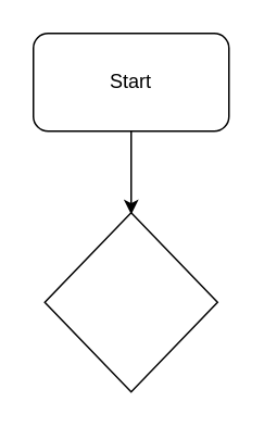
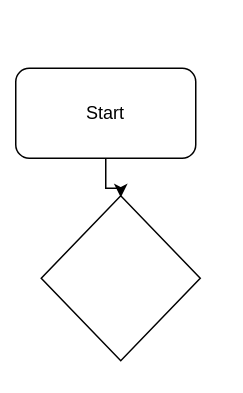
  <mxCell id="0" />
  <mxCell id="1" parent="0" />
  <mxCell id="2" style="edgeStyle=orthogonalEdgeStyle;rounded=0;orthogonalLoop=1;jettySize=auto;html=1;entryX=0.5;entryY=0.01;entryDx=0;entryDy=0;entryPerimeter=0;" edge="1" parent="1" source="3" target="4"><mxGeometry relative="1" as="geometry" /></mxCell>
- <mxCell id="3" value="Start" style="rounded=1;whiteSpace=wrap;html=1;" vertex="1" parent="1"><mxGeometry x="20" y="20" width="120" height="60" as="geometry" /></mxCell>
+ <mxCell id="3" value="Start" style="rounded=1;whiteSpace=wrap;html=1;" vertex="1" parent="1"><mxGeometry x="10" y="45" width="120" height="60" as="geometry" /></mxCell>
  <mxCell id="4" value="" style="rhombus;whiteSpace=wrap;html=1;rounded=1;arcSize=0;" vertex="1" parent="1"><mxGeometry x="27" y="130" width="106" height="110" as="geometry" /></mxCell>
